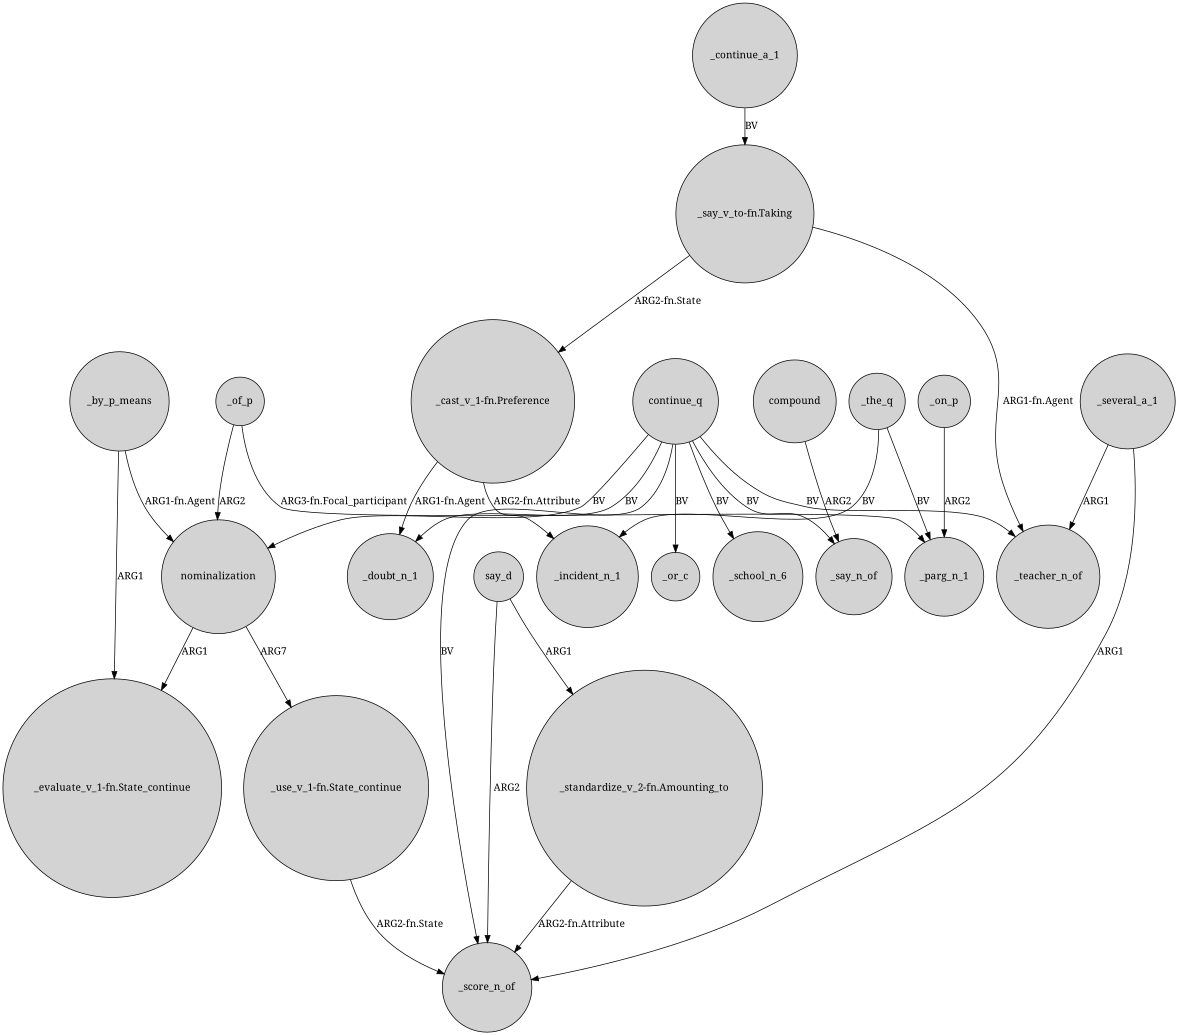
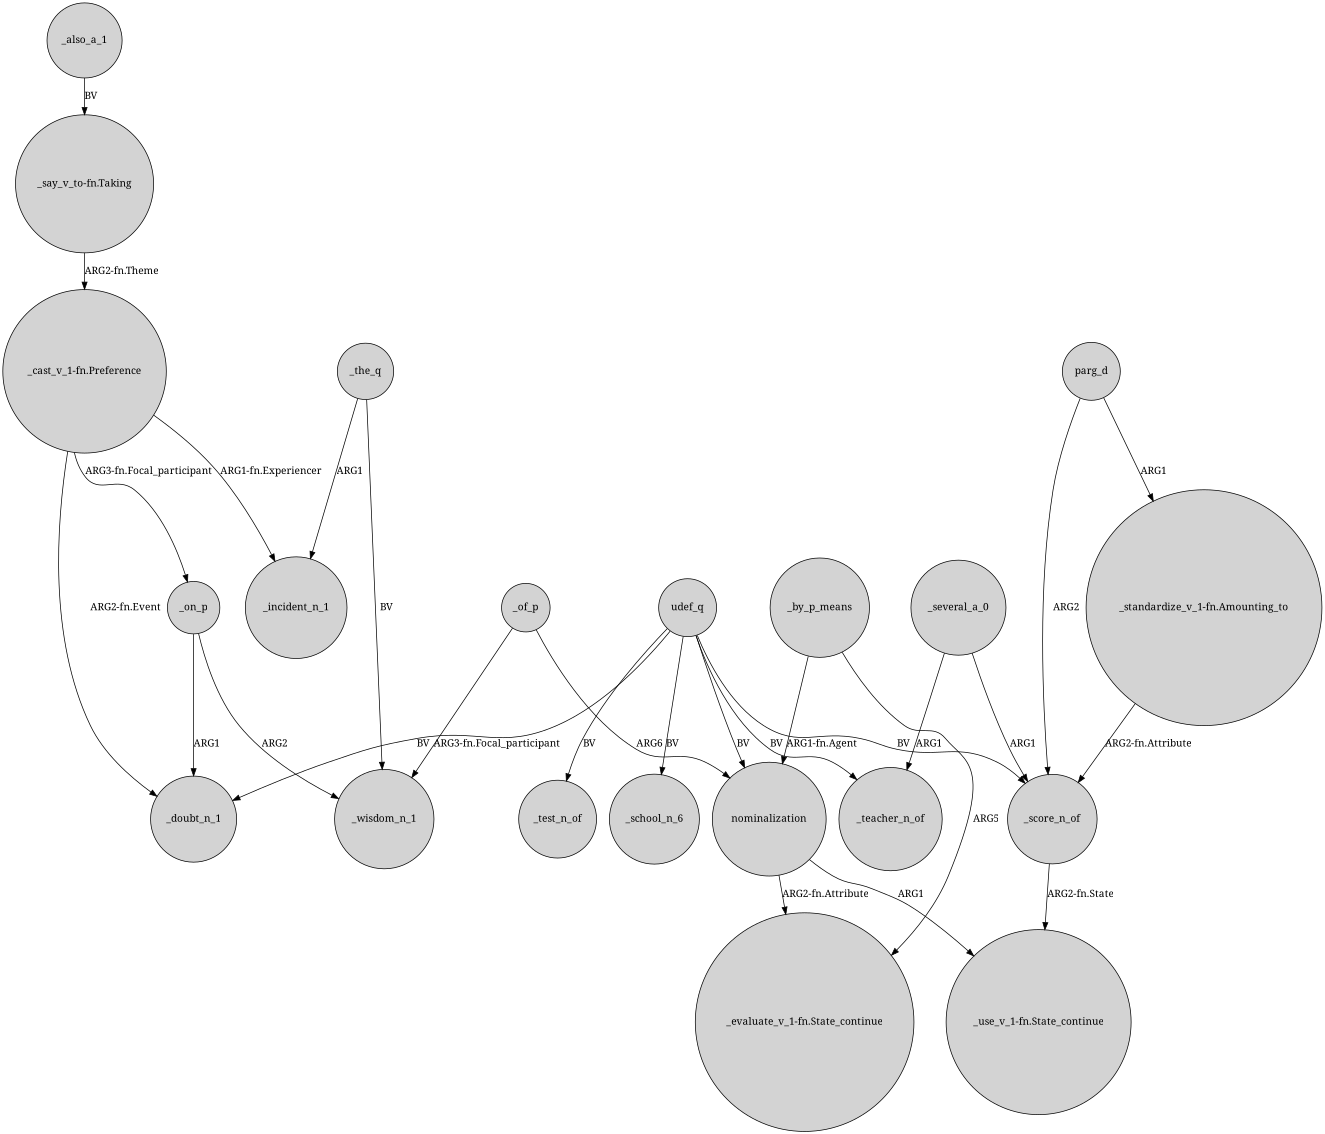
  digraph {
    fontname="Noto Serif"
    node [fontname="Noto Serif" shape=circle style=filled]
    edge [fontname="Noto Serif"]
    "_cast_v_1-fn.Preference"
    _doubt_n_1
    _on_p
    _incident_n_1
-   _wisdom_n_1 [label=_parg_n_1]
+   _wisdom_n_1
    _by_p_means
    nominalization
    "_evaluate_v_1-fn.State_continue"
    "_use_v_1-fn.State_continue"
    _score_n_of
    _the_q
-   udef_q [label=continue_q]
-   _or_c
+   udef_q
    _teacher_n_of
    n15 [label=_school_n_6]
-   _test_n_of [label=_say_n_of]
-   parg_d [label=say_d]
-   "_standardize_v_1-fn.Amounting_to" [label="_standardize_v_2-fn.Amounting_to"]
-   compound
-   _several_a_1
+   _test_n_of
+   parg_d
+   "_standardize_v_1-fn.Amounting_to"
+   _several_a_1 [label=_several_a_0]
    _of_p
    "_say_v_to-fn.Taking"
-   _also_a_1 [label=_continue_a_1]
-   "_cast_v_1-fn.Preference" -> _doubt_n_1 [label="ARG1-fn.Agent"]
-   "_cast_v_1-fn.Preference" -> _incident_n_1 [label="ARG2-fn.Attribute"]
+   _also_a_1
+   "_cast_v_1-fn.Preference" -> _doubt_n_1 [label="ARG2-fn.Event"]
+   "_cast_v_1-fn.Preference" -> _on_p [label="ARG3-fn.Focal_participant"]
+   "_cast_v_1-fn.Preference" -> _incident_n_1 [label="ARG1-fn.Experiencer"]
+   _on_p -> _doubt_n_1 [label=ARG1]
    _on_p -> _wisdom_n_1 [label=ARG2]
    _by_p_means -> nominalization [label="ARG1-fn.Agent"]
-   _by_p_means -> "_evaluate_v_1-fn.State_continue" [label=ARG1]
-   nominalization -> "_evaluate_v_1-fn.State_continue" [label=ARG1]
-   nominalization -> "_use_v_1-fn.State_continue" [label=ARG7]
-   "_use_v_1-fn.State_continue" -> _score_n_of [label="ARG2-fn.State"]
-   _the_q -> _incident_n_1 [label=BV]
+   _by_p_means -> "_evaluate_v_1-fn.State_continue" [label=ARG5]
+   nominalization -> "_evaluate_v_1-fn.State_continue" [label="ARG2-fn.Attribute"]
+   nominalization -> "_use_v_1-fn.State_continue" [label=ARG1]
+   _score_n_of -> "_use_v_1-fn.State_continue" [label="ARG2-fn.State"]
+   _the_q -> _incident_n_1 [label=ARG1]
    _the_q -> _wisdom_n_1 [label=BV]
    udef_q -> _doubt_n_1 [label=BV]
    udef_q -> nominalization [label=BV]
    udef_q -> _score_n_of [label=BV]
-   udef_q -> _or_c [label=BV]
    udef_q -> _teacher_n_of [label=BV]
    udef_q -> n15 [label=BV]
    udef_q -> _test_n_of [label=BV]
    parg_d -> _score_n_of [label=ARG2]
    parg_d -> "_standardize_v_1-fn.Amounting_to" [label=ARG1]
    "_standardize_v_1-fn.Amounting_to" -> _score_n_of [label="ARG2-fn.Attribute"]
-   compound -> _test_n_of [label=ARG2]
    _several_a_1 -> _score_n_of [label=ARG1]
    _several_a_1 -> _teacher_n_of [label=ARG1]
    _of_p -> _wisdom_n_1 [label="ARG3-fn.Focal_participant"]
-   _of_p -> nominalization [label=ARG2]
-   "_say_v_to-fn.Taking" -> "_cast_v_1-fn.Preference" [label="ARG2-fn.State"]
-   "_say_v_to-fn.Taking" -> _teacher_n_of [label="ARG1-fn.Agent"]
+   _of_p -> nominalization [label=ARG6]
+   "_say_v_to-fn.Taking" -> "_cast_v_1-fn.Preference" [label="ARG2-fn.Theme"]
    _also_a_1 -> "_say_v_to-fn.Taking" [label=BV]
  }
